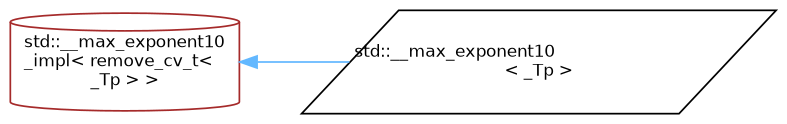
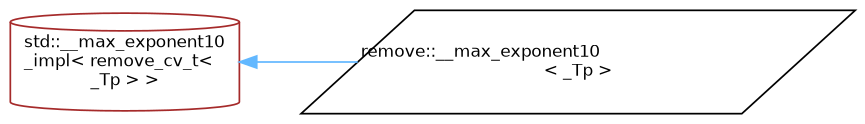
  digraph {
    rankdir=LR
    node [fillcolor=white fontname=Helvetica fontsize=10 style=filled]
    n1 [color=brown height=0.2 label="std::__max_exponent10\l_impl\< remove_cv_t\< \l_Tp \> \>" shape=cylinder width=0.4]
-   n2 [color=black height=0.2 label="std::__max_exponent10\l\< _Tp \>" shape=parallelogram width=0.4]
+   n2 [color=black height=0.2 label="remove::__max_exponent10\l\< _Tp \>" shape=parallelogram width=0.4]
    n1 -> n2 [color=steelblue1 dir=back fontname=Helvetica fontsize=10 labelfontname=Helvetica labelfontsize=10 style=solid]
  }
